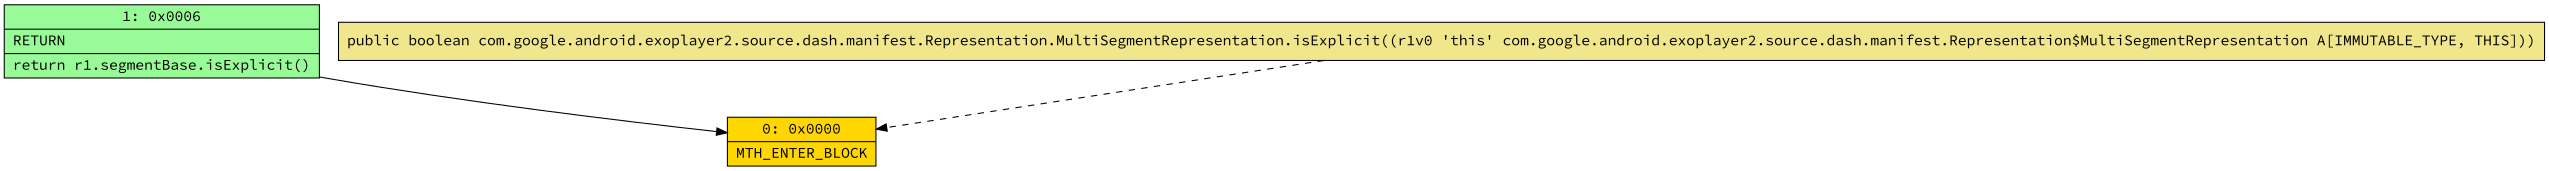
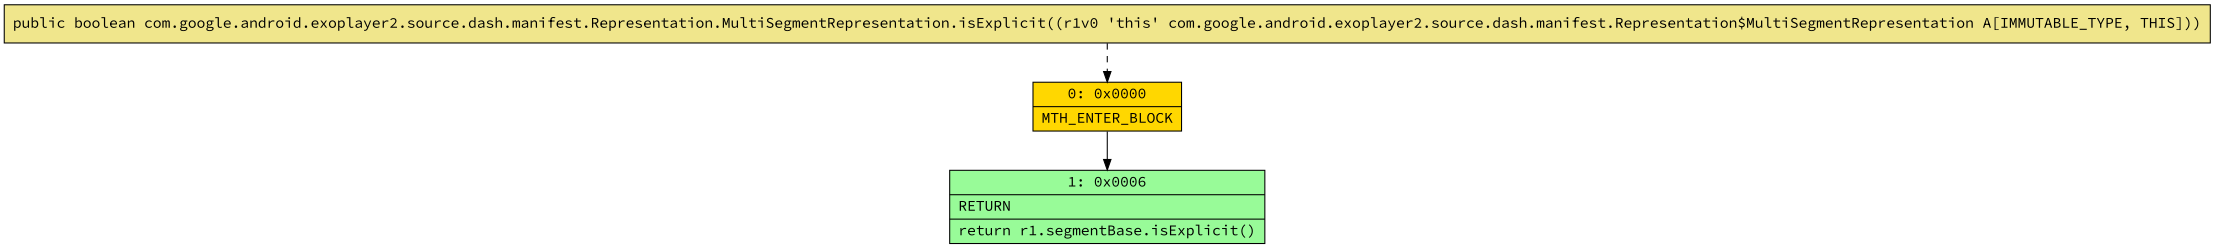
  digraph {
    fontname="Source Code Pro"
    node [shape=record style=filled fontname="Source Code Pro"]
    edge [arrowhead=normal fontname="Source Code Pro"]
    n1 [label="{0\:\ 0x0000|MTH_ENTER_BLOCK\l}" fillcolor=gold]
    n2 [label="{1\:\ 0x0006|RETURN\l|return r1.segmentBase.isExplicit()\l}" fillcolor=palegreen]
    n3 [label="{public boolean com.google.android.exoplayer2.source.dash.manifest.Representation.MultiSegmentRepresentation.isExplicit((r1v0 'this' com.google.android.exoplayer2.source.dash.manifest.Representation$MultiSegmentRepresentation A[IMMUTABLE_TYPE, THIS])) }" fillcolor=khaki]
-   n2 -> n1 [style=solid]
+   n1 -> n2 [style=solid]
    n3 -> n1 [style=dashed]
  }
